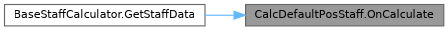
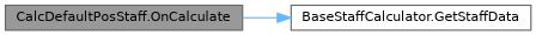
  digraph {
    rankdir=LR
    node [fontname=Helvetica fontsize=10 shape=box style=filled]
    n1 [color=gray40 fillcolor=grey60 fontcolor=black height=0.2 label="CalcDefaultPosStaff.OnCalculate" width=0.4]
    n2 [color=grey40 fillcolor=white height=0.2 label="BaseStaffCalculator.GetStaffData" width=0.4]
-   n2 -> n1 [color=steelblue1 fontname=Helvetica fontsize=10 labelfontname=Helvetica labelfontsize=10 style=solid]
+   n1 -> n2 [color=steelblue1 fontname=Helvetica fontsize=10 labelfontname=Helvetica labelfontsize=10 style=solid]
  }
